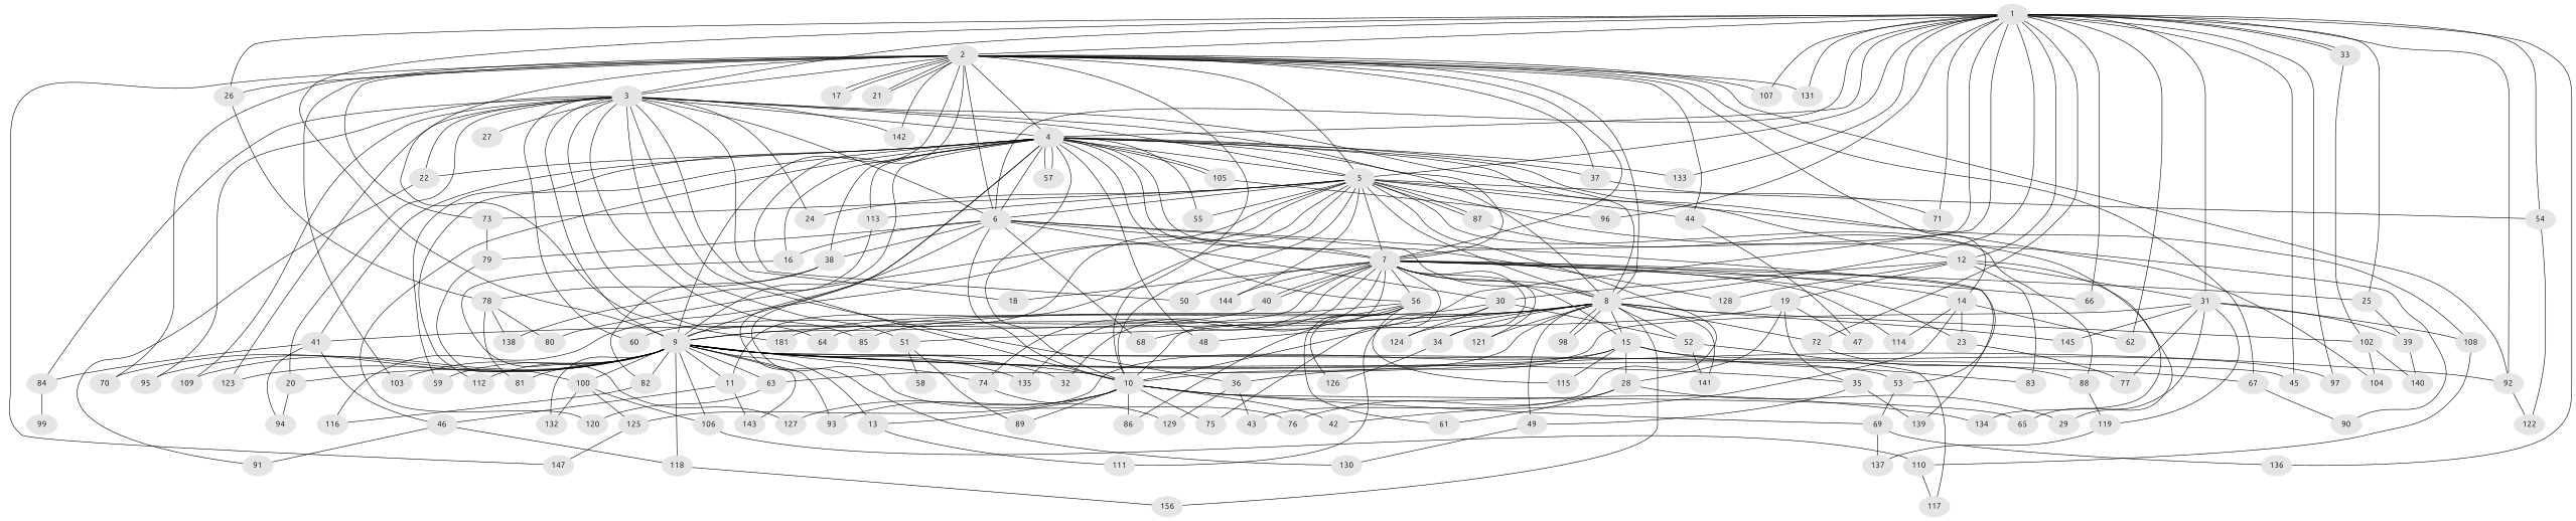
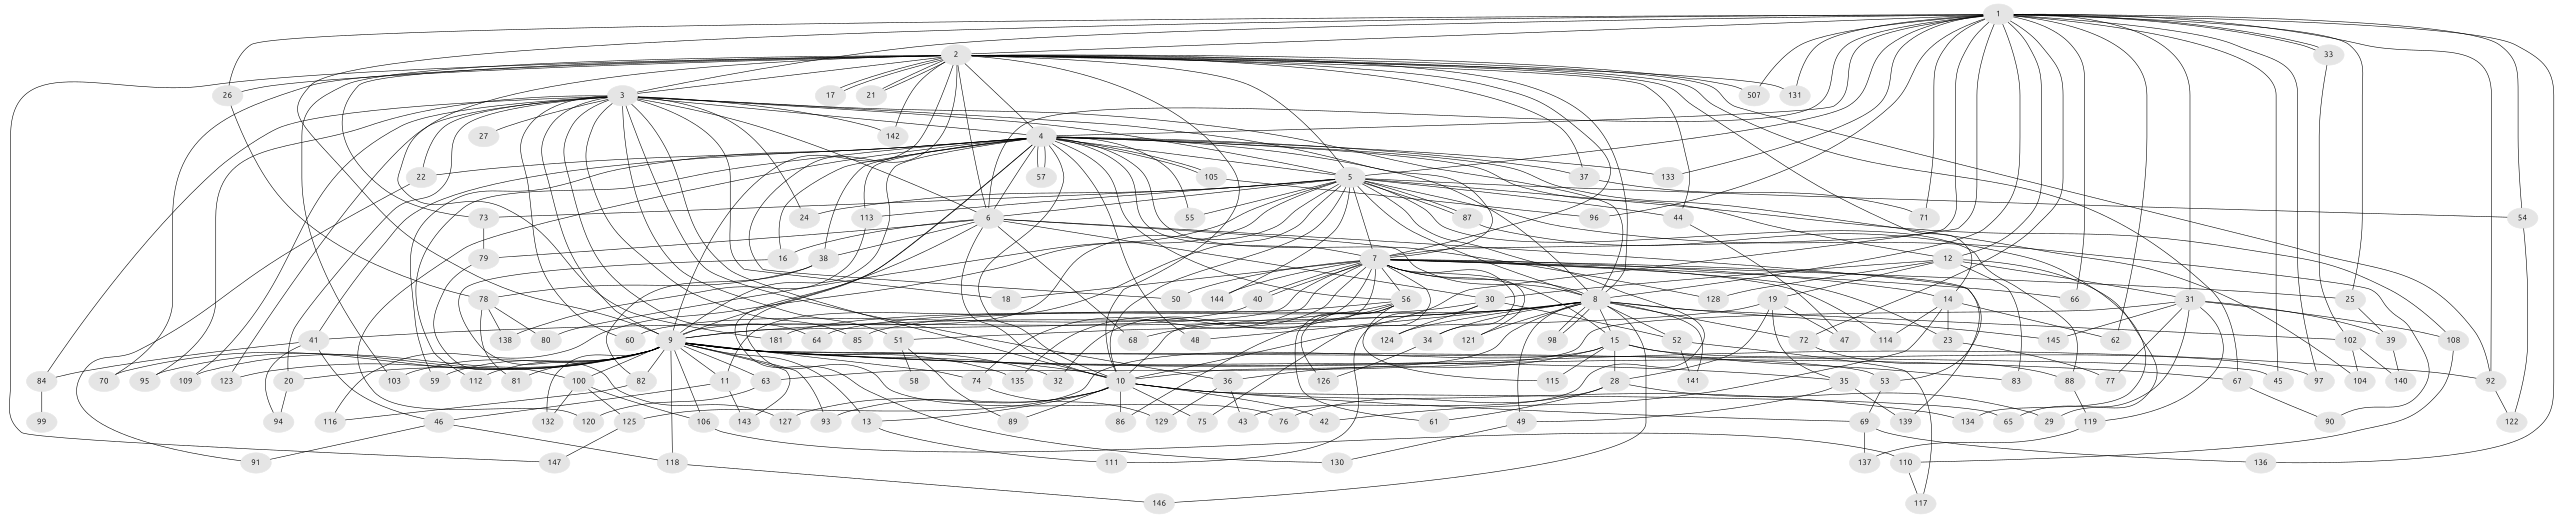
  graph {
    fontname=Ubuntu
    node [color=gray90 fontname=Ubuntu style=filled]
    edge [fontname=Ubuntu]
    1
    2
    3
    4
    5
    6
    7
    8
    9
    10
    12
    25
    26
    31
    33
    45
    54
    62
    66
    71
    72
    96
    97
-   107
+   107 [label=507]
    131
    133
    136
    92
    14
    17
    21
    37
    44
    50
    67
    70
    73
    n38 [label=181]
    103
    142
    147
    18
    20
    22
    24
    27
    36
    51
    60
    64
    84
    85
    95
    109
    123
    16
    38
    41
    48
    55
    56
    57
    59
    76
    104
    105
    112
    113
    120
    128
    130
    11
    43
    80
    87
    88
    90
    108
    116
    144
    30
    53
    68
    79
    15
    23
    32
    34
    40
    74
    75
    114
    121
    135
    139
    49
    52
    98
    102
    124
    141
    145
-   146 [label=156]
+   146
    13
    35
    63
    81
    82
    93
    100
    106
    118
    132
    143
    42
    65
    69
    86
    89
    127
    134
    19
    29
    83
    39
    78
    77
    119
    122
    47
    94
    91
    129
    58
    99
    46
    115
    61
    126
    138
    110
    111
    28
    125
    117
    140
    137
    1 -- 2
    1 -- 3
    1 -- 4
    1 -- 5
    1 -- 6
    1 -- 7
    1 -- 8
    1 -- 9
    1 -- 10
    1 -- 12
    1 -- 25
    1 -- 26
    1 -- 31
    1 -- 33
    1 -- 33
    1 -- 45
    1 -- 54
    1 -- 62
    1 -- 66
    1 -- 71
    1 -- 72
    1 -- 96
    1 -- 97
    1 -- 107
    1 -- 131
    1 -- 133
    1 -- 136
    1 -- 92
    2 -- 3
    2 -- 4
    2 -- 5
    2 -- 6
    2 -- 7
    2 -- 8
    2 -- 9
    2 -- 10
    2 -- 26
    2 -- 107
    2 -- 131
    2 -- 92
    2 -- 14
    2 -- 17
    2 -- 17
    2 -- 21
    2 -- 21
    2 -- 37
    2 -- 44
    2 -- 50
    2 -- 67
    2 -- 70
    2 -- 73
    2 -- n38
    2 -- 103
    2 -- 142
    2 -- 147
    3 -- 4
    3 -- 5
    3 -- 6
    3 -- 7
    3 -- 8
    3 -- 9
    3 -- 10
    3 -- 142
    3 -- 18
    3 -- 20
    3 -- 22
    3 -- 24
    3 -- 27
    3 -- 36
    3 -- 51
    3 -- 60
    3 -- 64
    3 -- 84
    3 -- 85
    3 -- 95
    3 -- 109
    3 -- 123
    4 -- 5
    4 -- 6
    4 -- 7
    4 -- 8
    4 -- 9
    4 -- 10
    4 -- 12
    4 -- 133
    4 -- 37
    4 -- 22
    4 -- 16
    4 -- 38
    4 -- 41
    4 -- 48
    4 -- 55
    4 -- 56
    4 -- 57
    4 -- 57
    4 -- 59
    4 -- 76
    4 -- 104
    4 -- 105
    4 -- 105
    4 -- 112
    4 -- 113
    4 -- 120
    4 -- 128
    4 -- 130
    5 -- 6
    5 -- 7
    5 -- 8
    5 -- 9
    5 -- 10
    5 -- 54
    5 -- 44
    5 -- 73
    5 -- 24
    5 -- 55
    5 -- 113
    5 -- 11
    5 -- 43
    5 -- 80
    5 -- 87
    5 -- 87
    5 -- 88
    5 -- 90
    5 -- 108
    5 -- 116
    5 -- 144
-   6 -- 7
    6 -- 8
    6 -- 9
    6 -- 10
    6 -- 16
    6 -- 38
    6 -- 30
    6 -- 53
    6 -- 68
    6 -- 79
    7 -- 8
    7 -- 9
    7 -- 10
    7 -- 25
    7 -- 66
    7 -- 14
    7 -- 50
    7 -- 18
    7 -- 56
    7 -- 144
    7 -- 15
    7 -- 23
    7 -- 32
    7 -- 34
    7 -- 40
    7 -- 40
    7 -- 74
    7 -- 75
    7 -- 114
    7 -- 121
    7 -- 135
    7 -- 139
    8 -- 9
    8 -- 10
    8 -- 72
    8 -- 85
    8 -- 41
    8 -- 48
    8 -- 15
    8 -- 34
    8 -- 121
    8 -- 49
    8 -- 52
    8 -- 98
    8 -- 98
    8 -- 102
    8 -- 124
    8 -- 141
    8 -- 145
    8 -- 146
    9 -- 10
    9 -- 45
    9 -- 92
    9 -- 67
    9 -- 70
    9 -- 103
    9 -- 20
    9 -- 95
    9 -- 109
    9 -- 123
    9 -- 59
    9 -- 112
    9 -- 11
    9 -- 53
    9 -- 32
    9 -- 74
    9 -- 135
    9 -- 13
    9 -- 35
    9 -- 63
    9 -- 81
    9 -- 82
    9 -- 93
    9 -- 100
    9 -- 106
    9 -- 118
    9 -- 132
    9 -- 143
    10 -- 75
    10 -- 13
    10 -- 93
    10 -- 42
    10 -- 65
    10 -- 69
    10 -- 86
    10 -- 89
    10 -- 127
    10 -- 134
    12 -- 31
    12 -- 128
    12 -- 30
    12 -- 19
    12 -- 29
    12 -- 83
    25 -- 39
    26 -- 78
    31 -- 108
    31 -- 145
    31 -- 63
    31 -- 65
    31 -- 39
    31 -- 77
    31 -- 119
    33 -- 102
    54 -- 122
    72 -- 88
    92 -- 122
    14 -- 62
    14 -- 23
    14 -- 114
    14 -- 42
    37 -- 71
    44 -- 47
    67 -- 90
    73 -- 79
    20 -- 94
    22 -- 91
    36 -- 43
    36 -- 129
    51 -- 89
    51 -- 58
    84 -- 99
    16 -- 127
    38 -- 82
    38 -- 78
    41 -- 84
    41 -- 94
    41 -- 46
    56 -- n38
    56 -- 68
    56 -- 86
    56 -- 115
    56 -- 61
    56 -- 126
    105 -- 96
    113 -- 138
    11 -- 143
    11 -- 46
    87 -- 134
    88 -- 119
    108 -- 110
    30 -- 64
    30 -- 52
    30 -- 124
    30 -- 111
    53 -- 69
    79 -- 100
    15 -- 97
    15 -- 36
    15 -- 83
    15 -- 115
    15 -- 28
    15 -- 125
    23 -- 77
    34 -- 126
    40 -- 60
    74 -- 129
    49 -- 130
    52 -- 141
    52 -- 117
    102 -- 104
    102 -- 140
    13 -- 111
    35 -- 139
    35 -- 49
    63 -- 120
    82 -- 116
    100 -- 106
    100 -- 132
    100 -- 125
    106 -- 110
    118 -- 146
    69 -- 136
    69 -- 137
    19 -- 51
    19 -- 35
    19 -- 47
    19 -- 28
    39 -- 140
    78 -- 80
    78 -- 81
    78 -- 138
    119 -- 137
    46 -- 118
    46 -- 91
    110 -- 117
    28 -- 76
    28 -- 29
    28 -- 61
    125 -- 147
  }
